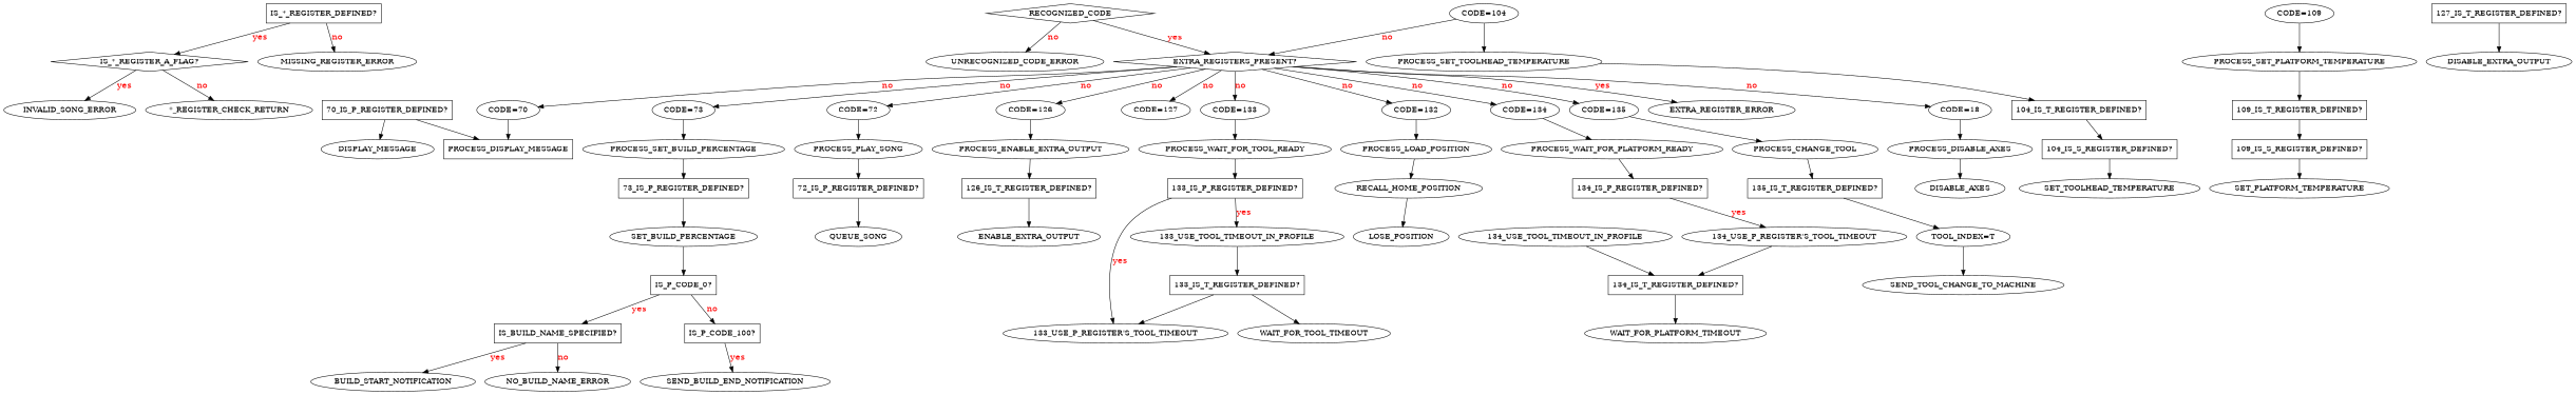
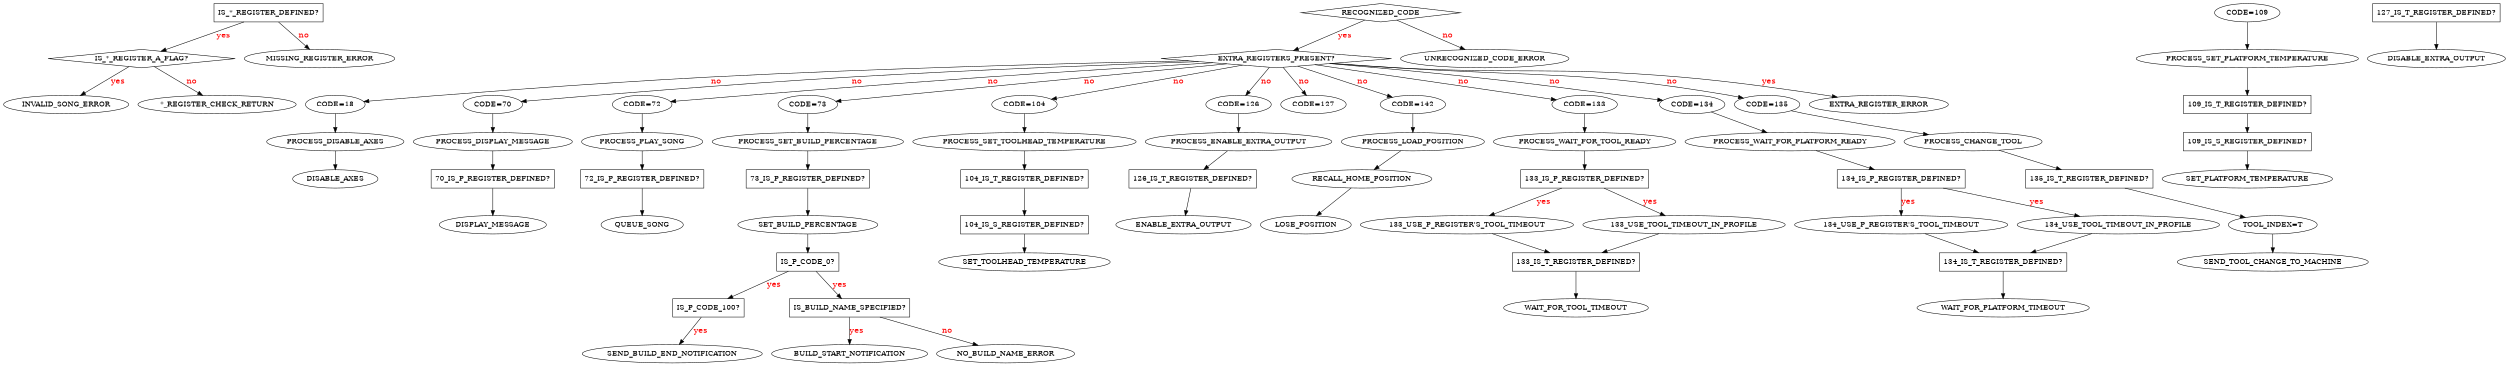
  digraph {
    rankdir=TB
    edge [fontcolor=Red fontsize=16]
    "IS_*_REGISTER_DEFINED?" [shape=rectangle]
    "IS_*_REGISTER_A_FLAG?" [shape=diamond]
    MISSING_REGISTER_ERROR
    n4 [label=INVALID_SONG_ERROR]
    "*_REGISTER_CHECK_RETURN"
    "70_IS_P_REGISTER_DEFINED?" [shape=rectangle]
    DISPLAY_MESSAGE
    "72_IS_P_REGISTER_DEFINED?" [shape=rectangle]
    QUEUE_SONG
    "73_IS_P_REGISTER_DEFINED?" [shape=rectangle]
    SET_BUILD_PERCENTAGE
    "IS_P_CODE_0?" [shape=rectangle]
    "104_IS_T_REGISTER_DEFINED?" [shape=rectangle]
    "104_IS_S_REGISTER_DEFINED?" [shape=rectangle]
    SET_TOOLHEAD_TEMPERATURE
    "109_IS_T_REGISTER_DEFINED?" [shape=rectangle]
    "109_IS_S_REGISTER_DEFINED?" [shape=rectangle]
    SET_PLATFORM_TEMPERATURE
    "126_IS_T_REGISTER_DEFINED?" [shape=rectangle]
    ENABLE_EXTRA_OUTPUT
    "127_IS_T_REGISTER_DEFINED?" [shape=rectangle]
    DISABLE_EXTRA_OUTPUT
    "133_IS_T_REGISTER_DEFINED?" [shape=rectangle]
    WAIT_FOR_TOOL_TIMEOUT
    "134_IS_T_REGISTER_DEFINED?" [shape=rectangle]
    WAIT_FOR_PLATFORM_TIMEOUT
    "133_IS_P_REGISTER_DEFINED?" [shape=rectangle]
    "133_USE_P_REGISTER'S_TOOL_TIMEOUT"
    "133_USE_TOOL_TIMEOUT_IN_PROFILE"
    "134_IS_P_REGISTER_DEFINED?" [shape=rectangle]
    "134_USE_P_REGISTER'S_TOOL_TIMEOUT"
    "134_USE_TOOL_TIMEOUT_IN_PROFILE"
    "135_IS_T_REGISTER_DEFINED?" [shape=rectangle]
    "TOOL_INDEX=T"
    SEND_TOOL_CHANGE_TO_MACHINE
    "IS_P_CODE_100?" [shape=rectangle]
    "IS_BUILD_NAME_SPECIFIED?" [shape=rectangle]
    SEND_BUILD_END_NOTIFICATION
    BUILD_START_NOTIFICATION
    NO_BUILD_NAME_ERROR
    RECOGNIZED_CODE [shape=diamond]
    "EXTRA_REGISTERS_PRESENT?" [shape=diamond]
    UNRECOGNIZED_CODE_ERROR
    "CODE=18"
    "CODE=70"
    "CODE=72"
    "CODE=73"
    "CODE=104"
    "CODE=126"
    "CODE=127"
-   "CODE=132"
+   "CODE=132" [label="CODE=142"]
    "CODE=133"
    "CODE=134"
    "CODE=135"
    EXTRA_REGISTER_ERROR
    PROCESS_DISABLE_AXES
-   PROCESS_DISPLAY_MESSAGE [shape=box]
+   PROCESS_DISPLAY_MESSAGE
    PROCESS_PLAY_SONG
    PROCESS_SET_BUILD_PERCENTAGE
    PROCESS_SET_TOOLHEAD_TEMPERATURE
    "CODE=109"
    PROCESS_SET_PLATFORM_TEMPERATURE
    PROCESS_ENABLE_EXTRA_OUTPUT
    PROCESS_LOAD_POSITION
    PROCESS_WAIT_FOR_TOOL_READY
    PROCESS_WAIT_FOR_PLATFORM_READY
    PROCESS_CHANGE_TOOL
    DISABLE_AXES
    RECALL_HOME_POSITION
    LOSE_POSITION
    "IS_*_REGISTER_DEFINED?" -> "IS_*_REGISTER_A_FLAG?" [label=yes]
    "IS_*_REGISTER_DEFINED?" -> MISSING_REGISTER_ERROR [label=no]
    "IS_*_REGISTER_A_FLAG?" -> n4 [label=yes]
    "IS_*_REGISTER_A_FLAG?" -> "*_REGISTER_CHECK_RETURN" [label=no]
    "70_IS_P_REGISTER_DEFINED?" -> DISPLAY_MESSAGE
    "72_IS_P_REGISTER_DEFINED?" -> QUEUE_SONG
    "73_IS_P_REGISTER_DEFINED?" -> SET_BUILD_PERCENTAGE
    SET_BUILD_PERCENTAGE -> "IS_P_CODE_0?"
-   "IS_P_CODE_0?" -> "IS_P_CODE_100?" [label=no]
+   "IS_P_CODE_0?" -> "IS_P_CODE_100?" [label=yes]
    "IS_P_CODE_0?" -> "IS_BUILD_NAME_SPECIFIED?" [label=yes]
    "104_IS_T_REGISTER_DEFINED?" -> "104_IS_S_REGISTER_DEFINED?"
    "104_IS_S_REGISTER_DEFINED?" -> SET_TOOLHEAD_TEMPERATURE
    "109_IS_T_REGISTER_DEFINED?" -> "109_IS_S_REGISTER_DEFINED?"
    "109_IS_S_REGISTER_DEFINED?" -> SET_PLATFORM_TEMPERATURE
    "126_IS_T_REGISTER_DEFINED?" -> ENABLE_EXTRA_OUTPUT
    "127_IS_T_REGISTER_DEFINED?" -> DISABLE_EXTRA_OUTPUT
    "133_IS_T_REGISTER_DEFINED?" -> WAIT_FOR_TOOL_TIMEOUT
    "134_IS_T_REGISTER_DEFINED?" -> WAIT_FOR_PLATFORM_TIMEOUT
    "133_IS_P_REGISTER_DEFINED?" -> "133_USE_P_REGISTER'S_TOOL_TIMEOUT" [label=yes]
    "133_IS_P_REGISTER_DEFINED?" -> "133_USE_TOOL_TIMEOUT_IN_PROFILE" [label=yes]
-   "133_IS_T_REGISTER_DEFINED?" -> "133_USE_P_REGISTER'S_TOOL_TIMEOUT"
+   "133_USE_P_REGISTER'S_TOOL_TIMEOUT" -> "133_IS_T_REGISTER_DEFINED?"
    "133_USE_TOOL_TIMEOUT_IN_PROFILE" -> "133_IS_T_REGISTER_DEFINED?"
    "134_IS_P_REGISTER_DEFINED?" -> "134_USE_P_REGISTER'S_TOOL_TIMEOUT" [label=yes]
+   "134_IS_P_REGISTER_DEFINED?" -> "134_USE_TOOL_TIMEOUT_IN_PROFILE" [label=yes]
    "134_USE_P_REGISTER'S_TOOL_TIMEOUT" -> "134_IS_T_REGISTER_DEFINED?"
    "134_USE_TOOL_TIMEOUT_IN_PROFILE" -> "134_IS_T_REGISTER_DEFINED?"
    "135_IS_T_REGISTER_DEFINED?" -> "TOOL_INDEX=T"
    "TOOL_INDEX=T" -> SEND_TOOL_CHANGE_TO_MACHINE
    "IS_P_CODE_100?" -> SEND_BUILD_END_NOTIFICATION [label=yes]
    "IS_BUILD_NAME_SPECIFIED?" -> BUILD_START_NOTIFICATION [label=yes]
    "IS_BUILD_NAME_SPECIFIED?" -> NO_BUILD_NAME_ERROR [label=no]
    RECOGNIZED_CODE -> "EXTRA_REGISTERS_PRESENT?" [label=yes]
    RECOGNIZED_CODE -> UNRECOGNIZED_CODE_ERROR [label=no]
    "EXTRA_REGISTERS_PRESENT?" -> "CODE=18" [label=no weight=10]
    "EXTRA_REGISTERS_PRESENT?" -> "CODE=70" [label=no weight=10]
    "EXTRA_REGISTERS_PRESENT?" -> "CODE=72" [label=no weight=10]
    "EXTRA_REGISTERS_PRESENT?" -> "CODE=73" [label=no weight=10]
-   "CODE=104" -> "EXTRA_REGISTERS_PRESENT?" [label=no weight=10]
+   "EXTRA_REGISTERS_PRESENT?" -> "CODE=104" [label=no weight=10]
    "EXTRA_REGISTERS_PRESENT?" -> "CODE=126" [label=no weight=10]
    "EXTRA_REGISTERS_PRESENT?" -> "CODE=127" [label=no weight=10]
    "EXTRA_REGISTERS_PRESENT?" -> "CODE=132" [label=no weight=10]
    "EXTRA_REGISTERS_PRESENT?" -> "CODE=133" [label=no weight=10]
    "EXTRA_REGISTERS_PRESENT?" -> "CODE=134" [label=no weight=10]
    "EXTRA_REGISTERS_PRESENT?" -> "CODE=135" [label=no weight=10]
    "EXTRA_REGISTERS_PRESENT?" -> EXTRA_REGISTER_ERROR [label=yes weight=10]
    "CODE=18" -> PROCESS_DISABLE_AXES [weight=15]
    "CODE=70" -> PROCESS_DISPLAY_MESSAGE [weight=15]
    "CODE=72" -> PROCESS_PLAY_SONG [weight=15]
    "CODE=73" -> PROCESS_SET_BUILD_PERCENTAGE [weight=15]
    "CODE=104" -> PROCESS_SET_TOOLHEAD_TEMPERATURE [weight=15]
    "CODE=126" -> PROCESS_ENABLE_EXTRA_OUTPUT [weight=15]
    "CODE=132" -> PROCESS_LOAD_POSITION [weight=15]
    "CODE=133" -> PROCESS_WAIT_FOR_TOOL_READY [weight=15]
    "CODE=134" -> PROCESS_WAIT_FOR_PLATFORM_READY [weight=15]
    "CODE=135" -> PROCESS_CHANGE_TOOL [weight=15]
    PROCESS_DISABLE_AXES -> DISABLE_AXES
-   "70_IS_P_REGISTER_DEFINED?" -> PROCESS_DISPLAY_MESSAGE
+   PROCESS_DISPLAY_MESSAGE -> "70_IS_P_REGISTER_DEFINED?"
    PROCESS_PLAY_SONG -> "72_IS_P_REGISTER_DEFINED?"
    PROCESS_SET_BUILD_PERCENTAGE -> "73_IS_P_REGISTER_DEFINED?"
    PROCESS_SET_TOOLHEAD_TEMPERATURE -> "104_IS_T_REGISTER_DEFINED?"
    "CODE=109" -> PROCESS_SET_PLATFORM_TEMPERATURE [weight=15]
    PROCESS_SET_PLATFORM_TEMPERATURE -> "109_IS_T_REGISTER_DEFINED?"
    PROCESS_ENABLE_EXTRA_OUTPUT -> "126_IS_T_REGISTER_DEFINED?"
    PROCESS_LOAD_POSITION -> RECALL_HOME_POSITION
    PROCESS_WAIT_FOR_TOOL_READY -> "133_IS_P_REGISTER_DEFINED?"
    PROCESS_WAIT_FOR_PLATFORM_READY -> "134_IS_P_REGISTER_DEFINED?"
    PROCESS_CHANGE_TOOL -> "135_IS_T_REGISTER_DEFINED?"
    RECALL_HOME_POSITION -> LOSE_POSITION
  }
